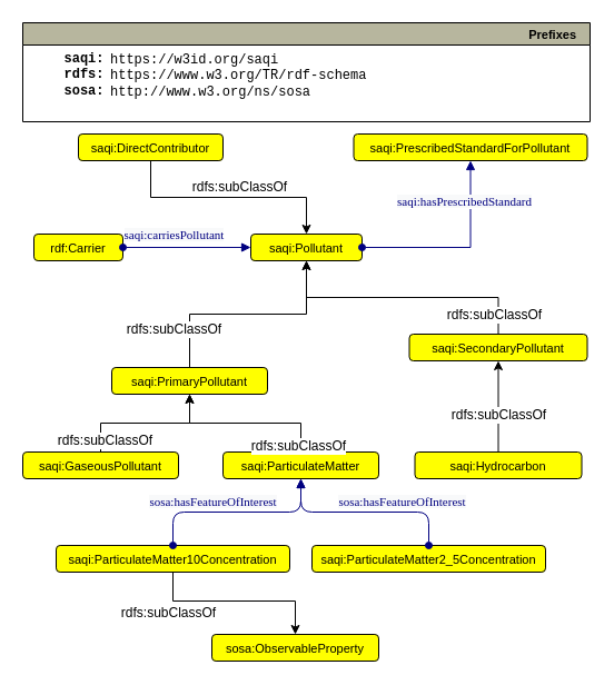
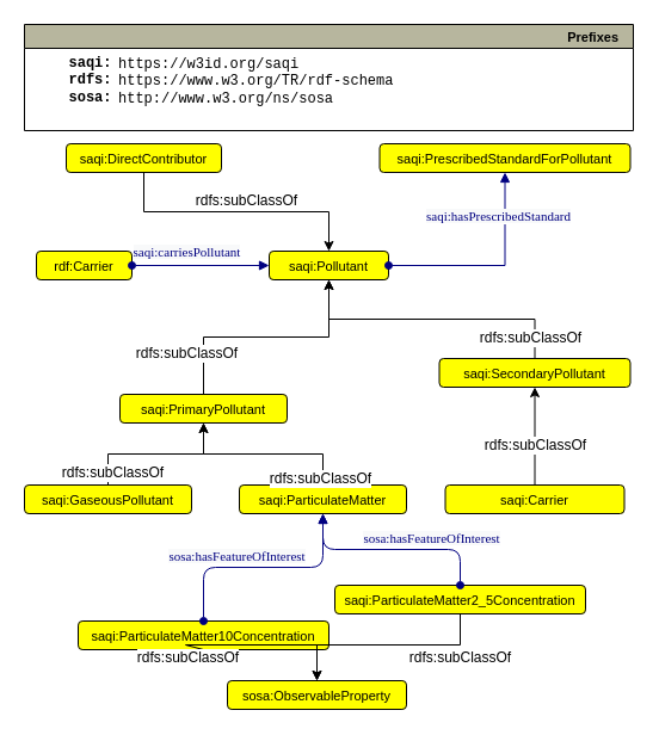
  <mxCell id="0" />
  <mxCell id="1" parent="0" />
- <mxCell id="2" value="saqi:DirectContributor" style="graphMlID=n4;shape=rect;rounded=1;arcsize=30;fillColor=#ffff00;strokeColor=#000000;strokeWidth=1.0;fontSize=11;" parent="1" vertex="1"><mxGeometry x="70" y="120" width="130" height="24" as="geometry" /></mxCell>
+ <mxCell id="2" value="saqi:DirectContributor" style="graphMlID=n4;shape=rect;rounded=1;arcsize=30;fillColor=#ffff00;strokeColor=#000000;strokeWidth=1.0;fontSize=11;" parent="1" vertex="1"><mxGeometry x="55" y="120" width="130" height="24" as="geometry" /></mxCell>
  <mxCell id="3" value="rdf:Carrier" style="graphMlID=n4;shape=rect;rounded=1;arcsize=30;fillColor=#ffff00;strokeColor=#000000;strokeWidth=1.0;fontSize=11;" parent="1" vertex="1"><mxGeometry x="30" y="210" width="80" height="24" as="geometry" /></mxCell>
  <mxCell id="4" value="saqi:Pollutant" style="graphMlID=n4;shape=rect;rounded=1;arcsize=30;fillColor=#ffff00;strokeColor=#000000;strokeWidth=1.0;fontSize=11;" parent="1" vertex="1"><mxGeometry x="225" y="210" width="100" height="24" as="geometry" /></mxCell>
  <mxCell id="5" value="" style="endArrow=classic;html=1;textDirection=ltr;fontSize=11;strokeWidth=1;exitX=0.5;exitY=1;exitDx=0;exitDy=0;entryX=0.5;entryY=0;entryDx=0;entryDy=0;edgeStyle=orthogonalEdgeStyle;rounded=0;" parent="1" source="2" target="4" edge="1"><mxGeometry width="50" height="50" relative="1" as="geometry"><mxPoint x="525" y="174" as="sourcePoint" /><mxPoint x="640" y="270" as="targetPoint" /></mxGeometry></mxCell>
  <mxCell id="6" value="rdfs:subClassOf" style="text;html=1;align=center;verticalAlign=middle;resizable=0;points=[];labelBackgroundColor=#ffffff;rotation=0;" parent="5" vertex="1" connectable="0"><mxGeometry x="-0.221" relative="1" as="geometry"><mxPoint x="32" y="-10" as="offset" /></mxGeometry></mxCell>
  <mxCell id="7" value="" style="graphMlID=e0;rounded=0;endArrow=block;strokeColor=#000080;strokeWidth=1.0;startArrow=oval;startFill=1;endFill=1;fontSize=11;fontColor=#000080;entryX=0.5;entryY=1;entryDx=0;entryDy=0;exitX=1;exitY=0.5;exitDx=0;exitDy=0;edgeStyle=orthogonalEdgeStyle;" parent="1" source="4" target="11" edge="1"><mxGeometry relative="1" as="geometry"><mxPoint x="585" y="160" as="sourcePoint" /><mxPoint x="755" y="158" as="targetPoint" /></mxGeometry></mxCell>
  <mxCell id="8" value="&lt;span style=&quot;color: rgb(0 , 0 , 128) ; font-family: &amp;quot;dialog&amp;quot; ; font-size: 11px ; background-color: rgb(248 , 249 , 250)&quot;&gt;saqi:hasPrescribedStandard&lt;/span&gt;" style="text;html=1;align=center;verticalAlign=middle;resizable=0;points=[];labelBackgroundColor=#ffffff;fontSize=11;" parent="7" vertex="1" connectable="0"><mxGeometry x="-0.017" y="2" relative="1" as="geometry"><mxPoint x="5" y="-40" as="offset" /></mxGeometry></mxCell>
  <mxCell id="9" value="" style="graphMlID=e0;rounded=1;endArrow=block;strokeColor=#000080;strokeWidth=1.0;startArrow=oval;startFill=1;endFill=1;fontSize=11;fontColor=#000080;entryX=0;entryY=0.5;entryDx=0;entryDy=0;exitX=1;exitY=0.5;exitDx=0;exitDy=0;edgeStyle=orthogonalEdgeStyle;" parent="1" source="3" target="4" edge="1"><mxGeometry relative="1" as="geometry"><mxPoint x="275" y="302" as="sourcePoint" /><mxPoint x="375" y="302" as="targetPoint" /></mxGeometry></mxCell>
  <mxCell id="10" value="&lt;span style=&quot;color: rgb(0 , 0 , 128) ; font-family: &amp;quot;dialog&amp;quot; ; font-size: 11px ; background-color: rgb(248 , 249 , 250)&quot;&gt;saqi:carriesPollutant&lt;/span&gt;" style="text;html=1;align=center;verticalAlign=middle;resizable=0;points=[];labelBackgroundColor=#ffffff;fontSize=11;" parent="9" vertex="1" connectable="0"><mxGeometry x="-0.017" y="2" relative="1" as="geometry"><mxPoint x="-12" y="-10" as="offset" /></mxGeometry></mxCell>
  <mxCell id="11" value="saqi:PrescribedStandardForPollutant" style="graphMlID=n4;shape=rect;rounded=1;arcsize=30;fillColor=#ffff00;strokeColor=#000000;strokeWidth=1.0;fontSize=11;" parent="1" vertex="1"><mxGeometry x="317.5" y="120" width="210" height="24" as="geometry" /></mxCell>
  <mxCell id="12" value="saqi:PrimaryPollutant" style="graphMlID=n4;shape=rect;rounded=1;arcsize=30;fillColor=#ffff00;strokeColor=#000000;strokeWidth=1.0;fontSize=11;" parent="1" vertex="1"><mxGeometry x="100" y="330" width="140" height="24" as="geometry" /></mxCell>
  <mxCell id="13" value="" style="endArrow=classic;html=1;textDirection=ltr;fontSize=11;strokeWidth=1;exitX=0.5;exitY=0;exitDx=0;exitDy=0;entryX=0.5;entryY=1;entryDx=0;entryDy=0;edgeStyle=orthogonalEdgeStyle;rounded=0;" parent="1" source="12" target="4" edge="1"><mxGeometry width="50" height="50" relative="1" as="geometry"><mxPoint x="270" y="270" as="sourcePoint" /><mxPoint x="270" y="346" as="targetPoint" /></mxGeometry></mxCell>
  <mxCell id="14" value="rdfs:subClassOf" style="text;html=1;align=center;verticalAlign=middle;resizable=0;points=[];labelBackgroundColor=#ffffff;rotation=0;" parent="13" vertex="1" connectable="0"><mxGeometry x="-0.221" relative="1" as="geometry"><mxPoint x="-45" y="13" as="offset" /></mxGeometry></mxCell>
  <mxCell id="15" value="saqi:SecondaryPollutant" style="graphMlID=n4;shape=rect;rounded=1;arcsize=30;fillColor=#ffff00;strokeColor=#000000;strokeWidth=1.0;fontSize=11;" parent="1" vertex="1"><mxGeometry x="367.5" y="300" width="160" height="24" as="geometry" /></mxCell>
  <mxCell id="16" value="" style="endArrow=classic;html=1;textDirection=ltr;fontSize=11;strokeWidth=1;exitX=0.5;exitY=0;exitDx=0;exitDy=0;entryX=0.5;entryY=1;entryDx=0;entryDy=0;edgeStyle=orthogonalEdgeStyle;rounded=0;" parent="1" source="15" target="4" edge="1"><mxGeometry width="50" height="50" relative="1" as="geometry"><mxPoint x="470" y="298" as="sourcePoint" /><mxPoint x="450" y="272" as="targetPoint" /></mxGeometry></mxCell>
  <mxCell id="17" value="rdfs:subClassOf" style="text;html=1;align=center;verticalAlign=middle;resizable=0;points=[];labelBackgroundColor=#ffffff;rotation=0;" parent="16" vertex="1" connectable="0"><mxGeometry x="-0.221" relative="1" as="geometry"><mxPoint x="56" y="15" as="offset" /></mxGeometry></mxCell>
  <mxCell id="18" value="saqi:GaseousPollutant" style="graphMlID=n4;shape=rect;rounded=1;arcsize=30;fillColor=#ffff00;strokeColor=#000000;strokeWidth=1.0;fontSize=11;" parent="1" vertex="1"><mxGeometry x="20" y="406" width="140" height="24" as="geometry" /></mxCell>
  <mxCell id="19" value="" style="endArrow=classic;html=1;textDirection=ltr;fontSize=11;strokeWidth=1;exitX=0.5;exitY=0;exitDx=0;exitDy=0;entryX=0.5;entryY=1;entryDx=0;entryDy=0;edgeStyle=orthogonalEdgeStyle;rounded=0;" parent="1" source="18" target="12" edge="1"><mxGeometry width="50" height="50" relative="1" as="geometry"><mxPoint x="235" y="386" as="sourcePoint" /><mxPoint x="355" y="320" as="targetPoint" /></mxGeometry></mxCell>
  <mxCell id="20" value="rdfs:subClassOf" style="text;html=1;align=center;verticalAlign=middle;resizable=0;points=[];labelBackgroundColor=#ffffff;rotation=0;" parent="19" vertex="1" connectable="0"><mxGeometry x="-0.221" relative="1" as="geometry"><mxPoint x="-22" y="15" as="offset" /></mxGeometry></mxCell>
  <mxCell id="21" value="saqi:ParticulateMatter" style="graphMlID=n4;shape=rect;rounded=1;arcsize=30;fillColor=#ffff00;strokeColor=#000000;strokeWidth=1.0;fontSize=11;" parent="1" vertex="1"><mxGeometry x="200" y="406" width="140" height="24" as="geometry" /></mxCell>
  <mxCell id="22" value="" style="endArrow=classic;html=1;textDirection=ltr;fontSize=11;strokeWidth=1;exitX=0.5;exitY=0;exitDx=0;exitDy=0;entryX=0.5;entryY=1;entryDx=0;entryDy=0;edgeStyle=orthogonalEdgeStyle;rounded=0;" parent="1" source="21" target="12" edge="1"><mxGeometry width="50" height="50" relative="1" as="geometry"><mxPoint x="365" y="392" as="sourcePoint" /><mxPoint x="305" y="340" as="targetPoint" /></mxGeometry></mxCell>
  <mxCell id="23" value="rdfs:subClassOf" style="text;html=1;align=center;verticalAlign=middle;resizable=0;points=[];labelBackgroundColor=#ffffff;rotation=0;" parent="22" vertex="1" connectable="0"><mxGeometry x="-0.221" relative="1" as="geometry"><mxPoint x="30" y="20" as="offset" /></mxGeometry></mxCell>
- <mxCell id="24" value="saqi:Hydrocarbon" style="graphMlID=n4;shape=rect;rounded=1;arcsize=30;fillColor=#ffff00;strokeColor=#000000;strokeWidth=1.0;fontSize=11;" parent="1" vertex="1"><mxGeometry x="372.5" y="406" width="150" height="24" as="geometry" /></mxCell>
+ <mxCell id="24" value="saqi:Carrier" style="graphMlID=n4;shape=rect;rounded=1;arcsize=30;fillColor=#ffff00;strokeColor=#000000;strokeWidth=1.0;fontSize=11;" parent="1" vertex="1"><mxGeometry x="372.5" y="406" width="150" height="24" as="geometry" /></mxCell>
  <mxCell id="25" value="" style="endArrow=classic;html=1;textDirection=ltr;fontSize=11;strokeWidth=1;exitX=0.5;exitY=0;exitDx=0;exitDy=0;entryX=0.5;entryY=1;entryDx=0;entryDy=0;rounded=0;" parent="1" source="24" target="15" edge="1"><mxGeometry width="50" height="50" relative="1" as="geometry"><mxPoint x="615" y="382" as="sourcePoint" /><mxPoint x="525" y="310" as="targetPoint" /></mxGeometry></mxCell>
  <mxCell id="26" value="rdfs:subClassOf" style="text;html=1;align=center;verticalAlign=middle;resizable=0;points=[];labelBackgroundColor=#ffffff;rotation=0;" parent="25" vertex="1" connectable="0"><mxGeometry x="-0.221" relative="1" as="geometry"><mxPoint y="-2" as="offset" /></mxGeometry></mxCell>
  <mxCell id="27" value="sosa:ObservableProperty" style="graphMlID=n4;shape=rect;rounded=1;arcsize=30;fillColor=#ffff00;strokeColor=#000000;strokeWidth=1.0;fontSize=11;" parent="1" vertex="1"><mxGeometry x="190" y="570" width="150" height="24" as="geometry" /></mxCell>
- <mxCell id="28" value="saqi:ParticulateMatter10Concentration" style="graphMlID=n4;shape=rect;rounded=1;arcsize=30;fillColor=#ffff00;strokeColor=#000000;strokeWidth=1.0;fontSize=11;" parent="1" vertex="1"><mxGeometry x="50" y="490" width="210" height="24" as="geometry" /></mxCell>
+ <mxCell id="28" value="saqi:ParticulateMatter10Concentration" style="graphMlID=n4;shape=rect;rounded=1;arcsize=30;fillColor=#ffff00;strokeColor=#000000;strokeWidth=1.0;fontSize=11;" parent="1" vertex="1"><mxGeometry x="65" y="520" width="210" height="24" as="geometry" /></mxCell>
  <mxCell id="29" value="" style="graphMlID=e0;rounded=1;endArrow=block;strokeColor=#000080;strokeWidth=1.0;startArrow=oval;startFill=1;endFill=1;fontSize=11;fontColor=#000080;entryX=0.5;entryY=1;entryDx=0;entryDy=0;exitX=0.5;exitY=0;exitDx=0;exitDy=0;edgeStyle=orthogonalEdgeStyle;" parent="1" source="28" target="21" edge="1"><mxGeometry relative="1" as="geometry"><mxPoint x="217.5" y="460" as="sourcePoint" /><mxPoint x="367.5" y="460" as="targetPoint" /></mxGeometry></mxCell>
  <mxCell id="30" value="&lt;span style=&quot;color: rgb(0 , 0 , 128) ; font-family: &amp;quot;dialog&amp;quot; ; font-size: 11px ; background-color: rgb(248 , 249 , 250)&quot;&gt;sosa:hasFeatureOfInterest&lt;/span&gt;" style="text;html=1;align=center;verticalAlign=middle;resizable=0;points=[];labelBackgroundColor=#ffffff;fontSize=11;" parent="29" vertex="1" connectable="0"><mxGeometry x="-0.017" y="2" relative="1" as="geometry"><mxPoint x="-21" y="-8" as="offset" /></mxGeometry></mxCell>
  <mxCell id="31" value="saqi:ParticulateMatter2_5Concentration" style="graphMlID=n4;shape=rect;rounded=1;arcsize=30;fillColor=#ffff00;strokeColor=#000000;strokeWidth=1.0;fontSize=11;" parent="1" vertex="1"><mxGeometry x="280" y="490" width="210" height="24" as="geometry" /></mxCell>
  <mxCell id="32" value="" style="graphMlID=e0;rounded=1;endArrow=block;strokeColor=#000080;strokeWidth=1.0;startArrow=oval;startFill=1;endFill=1;fontSize=11;fontColor=#000080;entryX=0.5;entryY=1;entryDx=0;entryDy=0;exitX=0.5;exitY=0;exitDx=0;exitDy=0;edgeStyle=orthogonalEdgeStyle;" parent="1" source="31" target="21" edge="1"><mxGeometry relative="1" as="geometry"><mxPoint x="145" y="500" as="sourcePoint" /><mxPoint x="280" y="440" as="targetPoint" /></mxGeometry></mxCell>
  <mxCell id="33" value="&lt;span style=&quot;color: rgb(0 , 0 , 128) ; font-family: &amp;quot;dialog&amp;quot; ; font-size: 11px ; background-color: rgb(248 , 249 , 250)&quot;&gt;sosa:hasFeatureOfInterest&lt;/span&gt;" style="text;html=1;align=center;verticalAlign=middle;resizable=0;points=[];labelBackgroundColor=#ffffff;fontSize=11;" parent="32" vertex="1" connectable="0"><mxGeometry x="-0.017" y="2" relative="1" as="geometry"><mxPoint x="31" y="-12" as="offset" /></mxGeometry></mxCell>
+ <mxCell id="34" value="" style="endArrow=classic;html=1;textDirection=ltr;fontSize=11;strokeWidth=1;exitX=0.5;exitY=1;exitDx=0;exitDy=0;entryX=0.5;entryY=0;entryDx=0;entryDy=0;rounded=0;" parent="1" source="31" target="27" edge="1"><mxGeometry width="50" height="50" relative="1" as="geometry"><mxPoint x="400" y="613" as="sourcePoint" /><mxPoint x="400" y="531" as="targetPoint" /><Array as="points"><mxPoint x="385" y="540" /><mxPoint x="265" y="540" /></Array></mxGeometry></mxCell>
+ <mxCell id="35" value="rdfs:subClassOf" style="text;html=1;align=center;verticalAlign=middle;resizable=0;points=[];labelBackgroundColor=#ffffff;rotation=0;" parent="34" vertex="1" connectable="0"><mxGeometry x="-0.221" relative="1" as="geometry"><mxPoint x="42" y="10" as="offset" /></mxGeometry></mxCell>
  <mxCell id="36" value="" style="endArrow=classic;html=1;textDirection=ltr;fontSize=11;strokeWidth=1;exitX=0.5;exitY=1;exitDx=0;exitDy=0;entryX=0.5;entryY=0;entryDx=0;entryDy=0;rounded=0;" parent="1" source="28" target="27" edge="1"><mxGeometry width="50" height="50" relative="1" as="geometry"><mxPoint x="160" y="538" as="sourcePoint" /><mxPoint x="40" y="584" as="targetPoint" /><Array as="points"><mxPoint x="155" y="540" /><mxPoint x="265" y="540" /></Array></mxGeometry></mxCell>
  <mxCell id="37" value="rdfs:subClassOf" style="text;html=1;align=center;verticalAlign=middle;resizable=0;points=[];labelBackgroundColor=#ffffff;rotation=0;" parent="36" vertex="1" connectable="0"><mxGeometry x="-0.221" relative="1" as="geometry"><mxPoint x="-44" y="10" as="offset" /></mxGeometry></mxCell>
  <mxCell id="38" value="Prefixes" style="graphMlID=n0;shape=swimlane;startSize=20;fillColor=#b7b69e;strokeColor=#000000;strokeWidth=1.0;align=right;spacingRight=10;fontStyle=1;fontSize=11;" parent="1" vertex="1"><mxGeometry x="20" width="510" height="89" as="geometry" y="20" /></mxCell>
  <mxCell id="39" value="&lt;b&gt;saqi:&lt;/b&gt;&lt;b&gt;&lt;br&gt;&lt;/b&gt;&lt;b&gt;rdfs:&lt;br&gt;&lt;/b&gt;&lt;b style=&quot;border-color: var(--border-color);&quot;&gt;sosa:&lt;/b&gt;&lt;b&gt;&lt;br&gt;&lt;br&gt;&lt;/b&gt;" style="text;html=1;align=center;verticalAlign=middle;resizable=0;points=[];autosize=1;fontFamily=Courier New;" parent="38" vertex="1"><mxGeometry x="24.996" y="19" width="60" height="70" as="geometry" /></mxCell>
  <mxCell id="40" value="https://w3id.org/saqi&lt;br&gt;https://www.w3.org/TR/rdf-schema&lt;br&gt;http://www.w3.org/ns/sosa" style="text;html=1;align=left;verticalAlign=middle;resizable=0;points=[];autosize=1;fontFamily=Courier New;rounded=1;glass=0;" parent="38" vertex="1"><mxGeometry x="77" y="18" width="250" height="60" as="geometry" /></mxCell>
